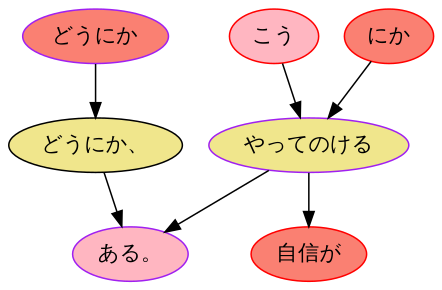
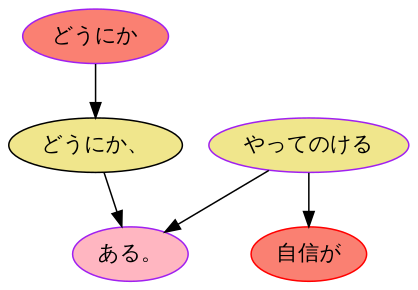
  digraph {
    node [color=purple fillcolor=salmon style=filled]
    n1 [label="どうにか"]
    n2 [color=black fillcolor=khaki label="どうにか、"]
    n3 [fillcolor=lightpink label="ある。"]
-   n4 [color=red fillcolor=lightpink label="こう"]
    n5 [fillcolor=khaki label="やってのける"]
    n6 [color=red label="自信が"]
-   n7 [color=red label="にか"]
    n1 -> n2
    n2 -> n3
-   n4 -> n5
    n5 -> n3
    n5 -> n6
-   n7 -> n5
  }
